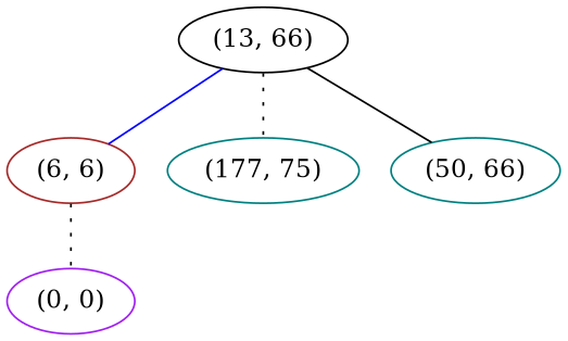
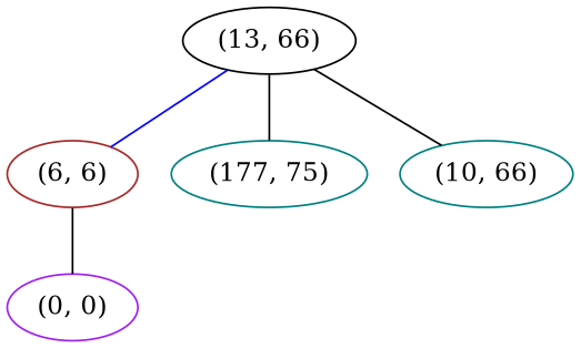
  graph {
    node [color=teal]
    edge [color=black style=solid weight=1]
    "(13, 66)" [color=black]
    "(6, 6)" [color=brown]
    "(177, 75)"
-   "(10, 66)" [label="(50, 66)"]
+   "(10, 66)"
    "(0, 0)" [color=purple]
    "(13, 66)" -- "(6, 6)" [color=blue]
-   "(13, 66)" -- "(177, 75)" [style=dotted]
+   "(13, 66)" -- "(177, 75)"
    "(13, 66)" -- "(10, 66)"
-   "(6, 6)" -- "(0, 0)" [style=dotted weight=4]
+   "(6, 6)" -- "(0, 0)" [weight=4]
  }
